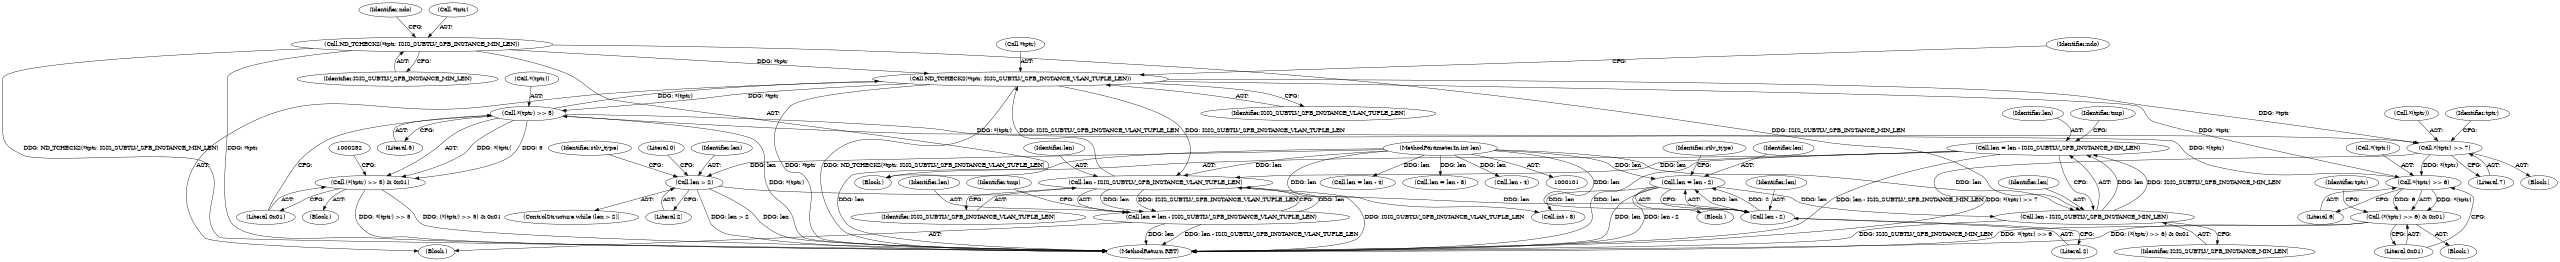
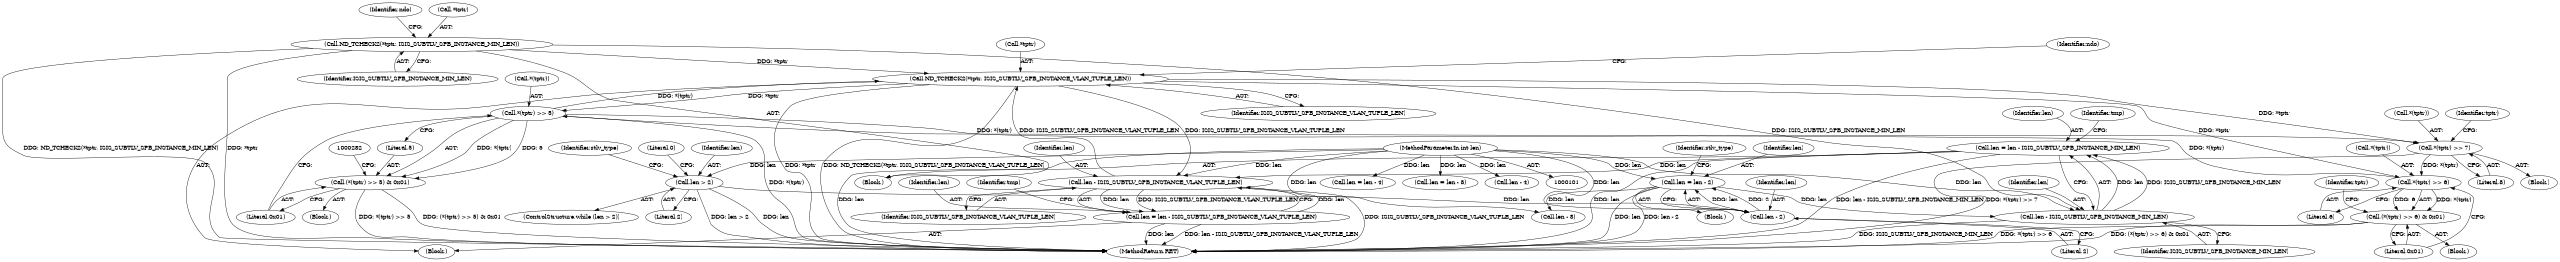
  digraph {
    n1 [label="(Call,ND_TCHECK2(*tptr, ISIS_SUBTLV_SPB_INSTANCE_VLAN_TUPLE_LEN))"]
    n2 [label="(Call,*(tptr) >> 5)"]
    n3 [label="(Call,len - ISIS_SUBTLV_SPB_INSTANCE_VLAN_TUPLE_LEN)"]
    n4 [label="(Call,*(tptr) >> 6)"]
    n5 [label="(Call,*(tptr) >> 7)"]
    n6 [label="(Identifier,ISIS_SUBTLV_SPB_INSTANCE_VLAN_TUPLE_LEN)"]
    n7 [label="(Block,)"]
    n8 [label="(MethodReturn,RET)"]
    n9 [label="(Call,(*(tptr) >> 5) & 0x01)"]
    n10 [label="(Literal,5)"]
    n11 [label="(Call,len = len - ISIS_SUBTLV_SPB_INSTANCE_VLAN_TUPLE_LEN)"]
    n12 [label="(Identifier,ISIS_SUBTLV_SPB_INSTANCE_VLAN_TUPLE_LEN)"]
    n13 [label="(Call,(*(tptr) >> 6) & 0x01)"]
    n14 [label="(Literal,6)"]
-   n15 [label="(Literal,7)"]
+   n15 [label="(Literal,8)"]
    n16 [label="(Block,)"]
    n17 [label="(Literal,0x01)"]
    n18 [label="(Block,)"]
    n19 [label="(Call,ND_TCHECK2(*tptr, ISIS_SUBTLV_SPB_INSTANCE_MIN_LEN))"]
    n20 [label="(Call,len - ISIS_SUBTLV_SPB_INSTANCE_MIN_LEN)"]
    n21 [label="(Block,)"]
    n22 [label="(Identifier,ISIS_SUBTLV_SPB_INSTANCE_MIN_LEN)"]
    n23 [label="(Call,len = len - ISIS_SUBTLV_SPB_INSTANCE_MIN_LEN)"]
    n24 [label="(Identifier,ISIS_SUBTLV_SPB_INSTANCE_MIN_LEN)"]
    n25 [label="(MethodParameterIn,int len)"]
    n26 [label="(Call,len = len - 2)"]
    n27 [label="(Call,len - 2)"]
    n28 [label="(Call,len > 2)"]
-   n29 [label="(Call,int - 8)"]
+   n29 [label="(Call,len - 8)"]
    n30 [label="(Call,len = len - 4)"]
    n31 [label="(Call,len = len - 8)"]
    n32 [label="(Call,len - 4)"]
    1000101
    n34 [label="(Block,)"]
    n35 [label="(Literal,2)"]
    n36 [label="(Literal,2)"]
    n37 [label="(ControlStructure,while (len > 2))"]
    n38 [label="(Literal,0x01)"]
    n39 [label="(Block,)"]
    n40 [label="(Identifier,ndo)"]
    n41 [label="(Identifier,stlv_type)"]
    n42 [label="(Identifier,len)"]
    n43 [label="(Identifier,tptr)"]
    n44 [label="(Call,*(tptr))"]
    n45 [label="(Identifier,ndo)"]
    n46 [label="(Call,*tptr)"]
    n47 [label="(Identifier,stlv_type)"]
    n48 [label="(Identifier,len)"]
    n49 [label="(Identifier,len)"]
    n50 [label="(Call,*(tptr))"]
    n51 [label="(Identifier,tmp)"]
    n52 [label="(Identifier,len)"]
    n53 [label="(Literal,0)"]
    n54 [label="(Identifier,len)"]
    n55 [label="(Identifier,len)"]
    n56 [label="(Identifier,tmp)"]
    n57 [label="(Identifier,len)"]
    n58 [label="(Call,*tptr)"]
    n59 [label="(Identifier,tptr)"]
    n60 [label="(Call,*(tptr))"]
    1000282
    n1 -> n2 [label="DDG: *tptr"]
    n1 -> n3 [label="DDG: ISIS_SUBTLV_SPB_INSTANCE_VLAN_TUPLE_LEN"]
    n1 -> n4 [label="DDG: *tptr"]
    n1 -> n5 [label="DDG: *tptr"]
    n1 -> n6 [label="CFG: "]
    n1 -> n7 [label="AST: "]
    n1 -> n8 [label="DDG: *tptr"]
    n1 -> n8 [label="DDG: ND_TCHECK2(*tptr, ISIS_SUBTLV_SPB_INSTANCE_VLAN_TUPLE_LEN)"]
    n2 -> n1 [label="DDG: *(tptr)"]
    n2 -> n5 [label="DDG: *(tptr)"]
    n2 -> n8 [label="DDG: *(tptr)"]
    n2 -> n9 [label="AST: "]
    n2 -> n9 [label="DDG: *(tptr)"]
    n2 -> n9 [label="DDG: 5"]
    n2 -> n10 [label="CFG: "]
    n3 -> n1 [label="DDG: ISIS_SUBTLV_SPB_INSTANCE_VLAN_TUPLE_LEN"]
    n3 -> n8 [label="DDG: ISIS_SUBTLV_SPB_INSTANCE_VLAN_TUPLE_LEN"]
    n3 -> n11 [label="AST: "]
    n3 -> n11 [label="DDG: len"]
    n3 -> n11 [label="DDG: ISIS_SUBTLV_SPB_INSTANCE_VLAN_TUPLE_LEN"]
    n3 -> n12 [label="CFG: "]
    n4 -> n2 [label="DDG: *(tptr)"]
    n4 -> n13 [label="AST: "]
    n4 -> n13 [label="DDG: *(tptr)"]
    n4 -> n13 [label="DDG: 6"]
    n4 -> n14 [label="CFG: "]
    n5 -> n4 [label="DDG: *(tptr)"]
    n5 -> n8 [label="DDG: *(tptr) >> 7"]
    n5 -> n15 [label="CFG: "]
    n5 -> n16 [label="AST: "]
    n6 -> n1 [label="AST: "]
    n9 -> n8 [label="DDG: *(tptr) >> 5"]
    n9 -> n8 [label="DDG: (*(tptr) >> 5) & 0x01"]
    n9 -> n17 [label="CFG: "]
    n9 -> n18 [label="AST: "]
-   n10 -> n2 [label="AST: "]
+   n10 -> n9 [label="AST: "]
    n11 -> n3 [label="CFG: "]
    n11 -> n3 [label="DDG: len"]
    n11 -> n7 [label="AST: "]
    n11 -> n8 [label="DDG: len - ISIS_SUBTLV_SPB_INSTANCE_VLAN_TUPLE_LEN"]
    n11 -> n8 [label="DDG: len"]
    n12 -> n3 [label="AST: "]
    n13 -> n8 [label="DDG: *(tptr) >> 6"]
    n13 -> n8 [label="DDG: (*(tptr) >> 6) & 0x01"]
    n13 -> n38 [label="CFG: "]
    n13 -> n39 [label="AST: "]
    n14 -> n4 [label="AST: "]
    n15 -> n5 [label="AST: "]
    n17 -> n2 [label="CFG: "]
    n17 -> n9 [label="AST: "]
    n19 -> n1 [label="DDG: *tptr"]
    n19 -> n8 [label="DDG: ND_TCHECK2(*tptr, ISIS_SUBTLV_SPB_INSTANCE_MIN_LEN)"]
    n19 -> n8 [label="DDG: *tptr"]
    n19 -> n20 [label="DDG: ISIS_SUBTLV_SPB_INSTANCE_MIN_LEN"]
    n19 -> n21 [label="AST: "]
    n19 -> n22 [label="CFG: "]
    n20 -> n8 [label="DDG: ISIS_SUBTLV_SPB_INSTANCE_MIN_LEN"]
    n20 -> n23 [label="AST: "]
    n20 -> n23 [label="DDG: len"]
    n20 -> n23 [label="DDG: ISIS_SUBTLV_SPB_INSTANCE_MIN_LEN"]
    n20 -> n24 [label="CFG: "]
    n22 -> n19 [label="AST: "]
    n23 -> n3 [label="DDG: len"]
    n23 -> n8 [label="DDG: len"]
    n23 -> n8 [label="DDG: len - ISIS_SUBTLV_SPB_INSTANCE_MIN_LEN"]
    n23 -> n20 [label="CFG: "]
    n23 -> n21 [label="AST: "]
    n24 -> n20 [label="AST: "]
    n25 -> n3 [label="DDG: len"]
    n25 -> n8 [label="DDG: len"]
    n25 -> n20 [label="DDG: len"]
    n25 -> n26 [label="DDG: len"]
    n25 -> n27 [label="DDG: len"]
    n25 -> n28 [label="DDG: len"]
    n25 -> n29 [label="DDG: len"]
    n25 -> n30 [label="DDG: len"]
    n25 -> n31 [label="DDG: len"]
    n25 -> n32 [label="DDG: len"]
    n25 -> 1000101 [label="AST: "]
    n26 -> n8 [label="DDG: len - 2"]
    n26 -> n8 [label="DDG: len"]
    n26 -> n20 [label="DDG: len"]
    n26 -> n27 [label="CFG: "]
    n26 -> n29 [label="DDG: len"]
    n26 -> n34 [label="AST: "]
    n27 -> n26 [label="AST: "]
    n27 -> n26 [label="DDG: len"]
    n27 -> n26 [label="DDG: 2"]
    n27 -> n35 [label="CFG: "]
    n28 -> n8 [label="DDG: len > 2"]
    n28 -> n8 [label="DDG: len"]
    n28 -> n27 [label="DDG: len"]
    n28 -> n36 [label="CFG: "]
    n28 -> n37 [label="AST: "]
    n35 -> n27 [label="AST: "]
    n36 -> n28 [label="AST: "]
    n38 -> n4 [label="CFG: "]
    n38 -> n13 [label="AST: "]
    n40 -> n1 [label="CFG: "]
    n41 -> n26 [label="CFG: "]
    n42 -> n11 [label="AST: "]
    n43 -> n13 [label="CFG: "]
    n44 -> n5 [label="AST: "]
    n45 -> n19 [label="CFG: "]
    n46 -> n1 [label="AST: "]
    n47 -> n28 [label="CFG: "]
    n48 -> n20 [label="AST: "]
    n49 -> n27 [label="AST: "]
    n50 -> n4 [label="AST: "]
    n51 -> n23 [label="CFG: "]
    n52 -> n26 [label="AST: "]
    n53 -> n28 [label="CFG: "]
    n54 -> n28 [label="AST: "]
    n55 -> n3 [label="AST: "]
    n56 -> n11 [label="CFG: "]
    n57 -> n23 [label="AST: "]
    n58 -> n19 [label="AST: "]
    n59 -> n5 [label="CFG: "]
    n60 -> n2 [label="AST: "]
    1000282 -> n9 [label="CFG: "]
  }
